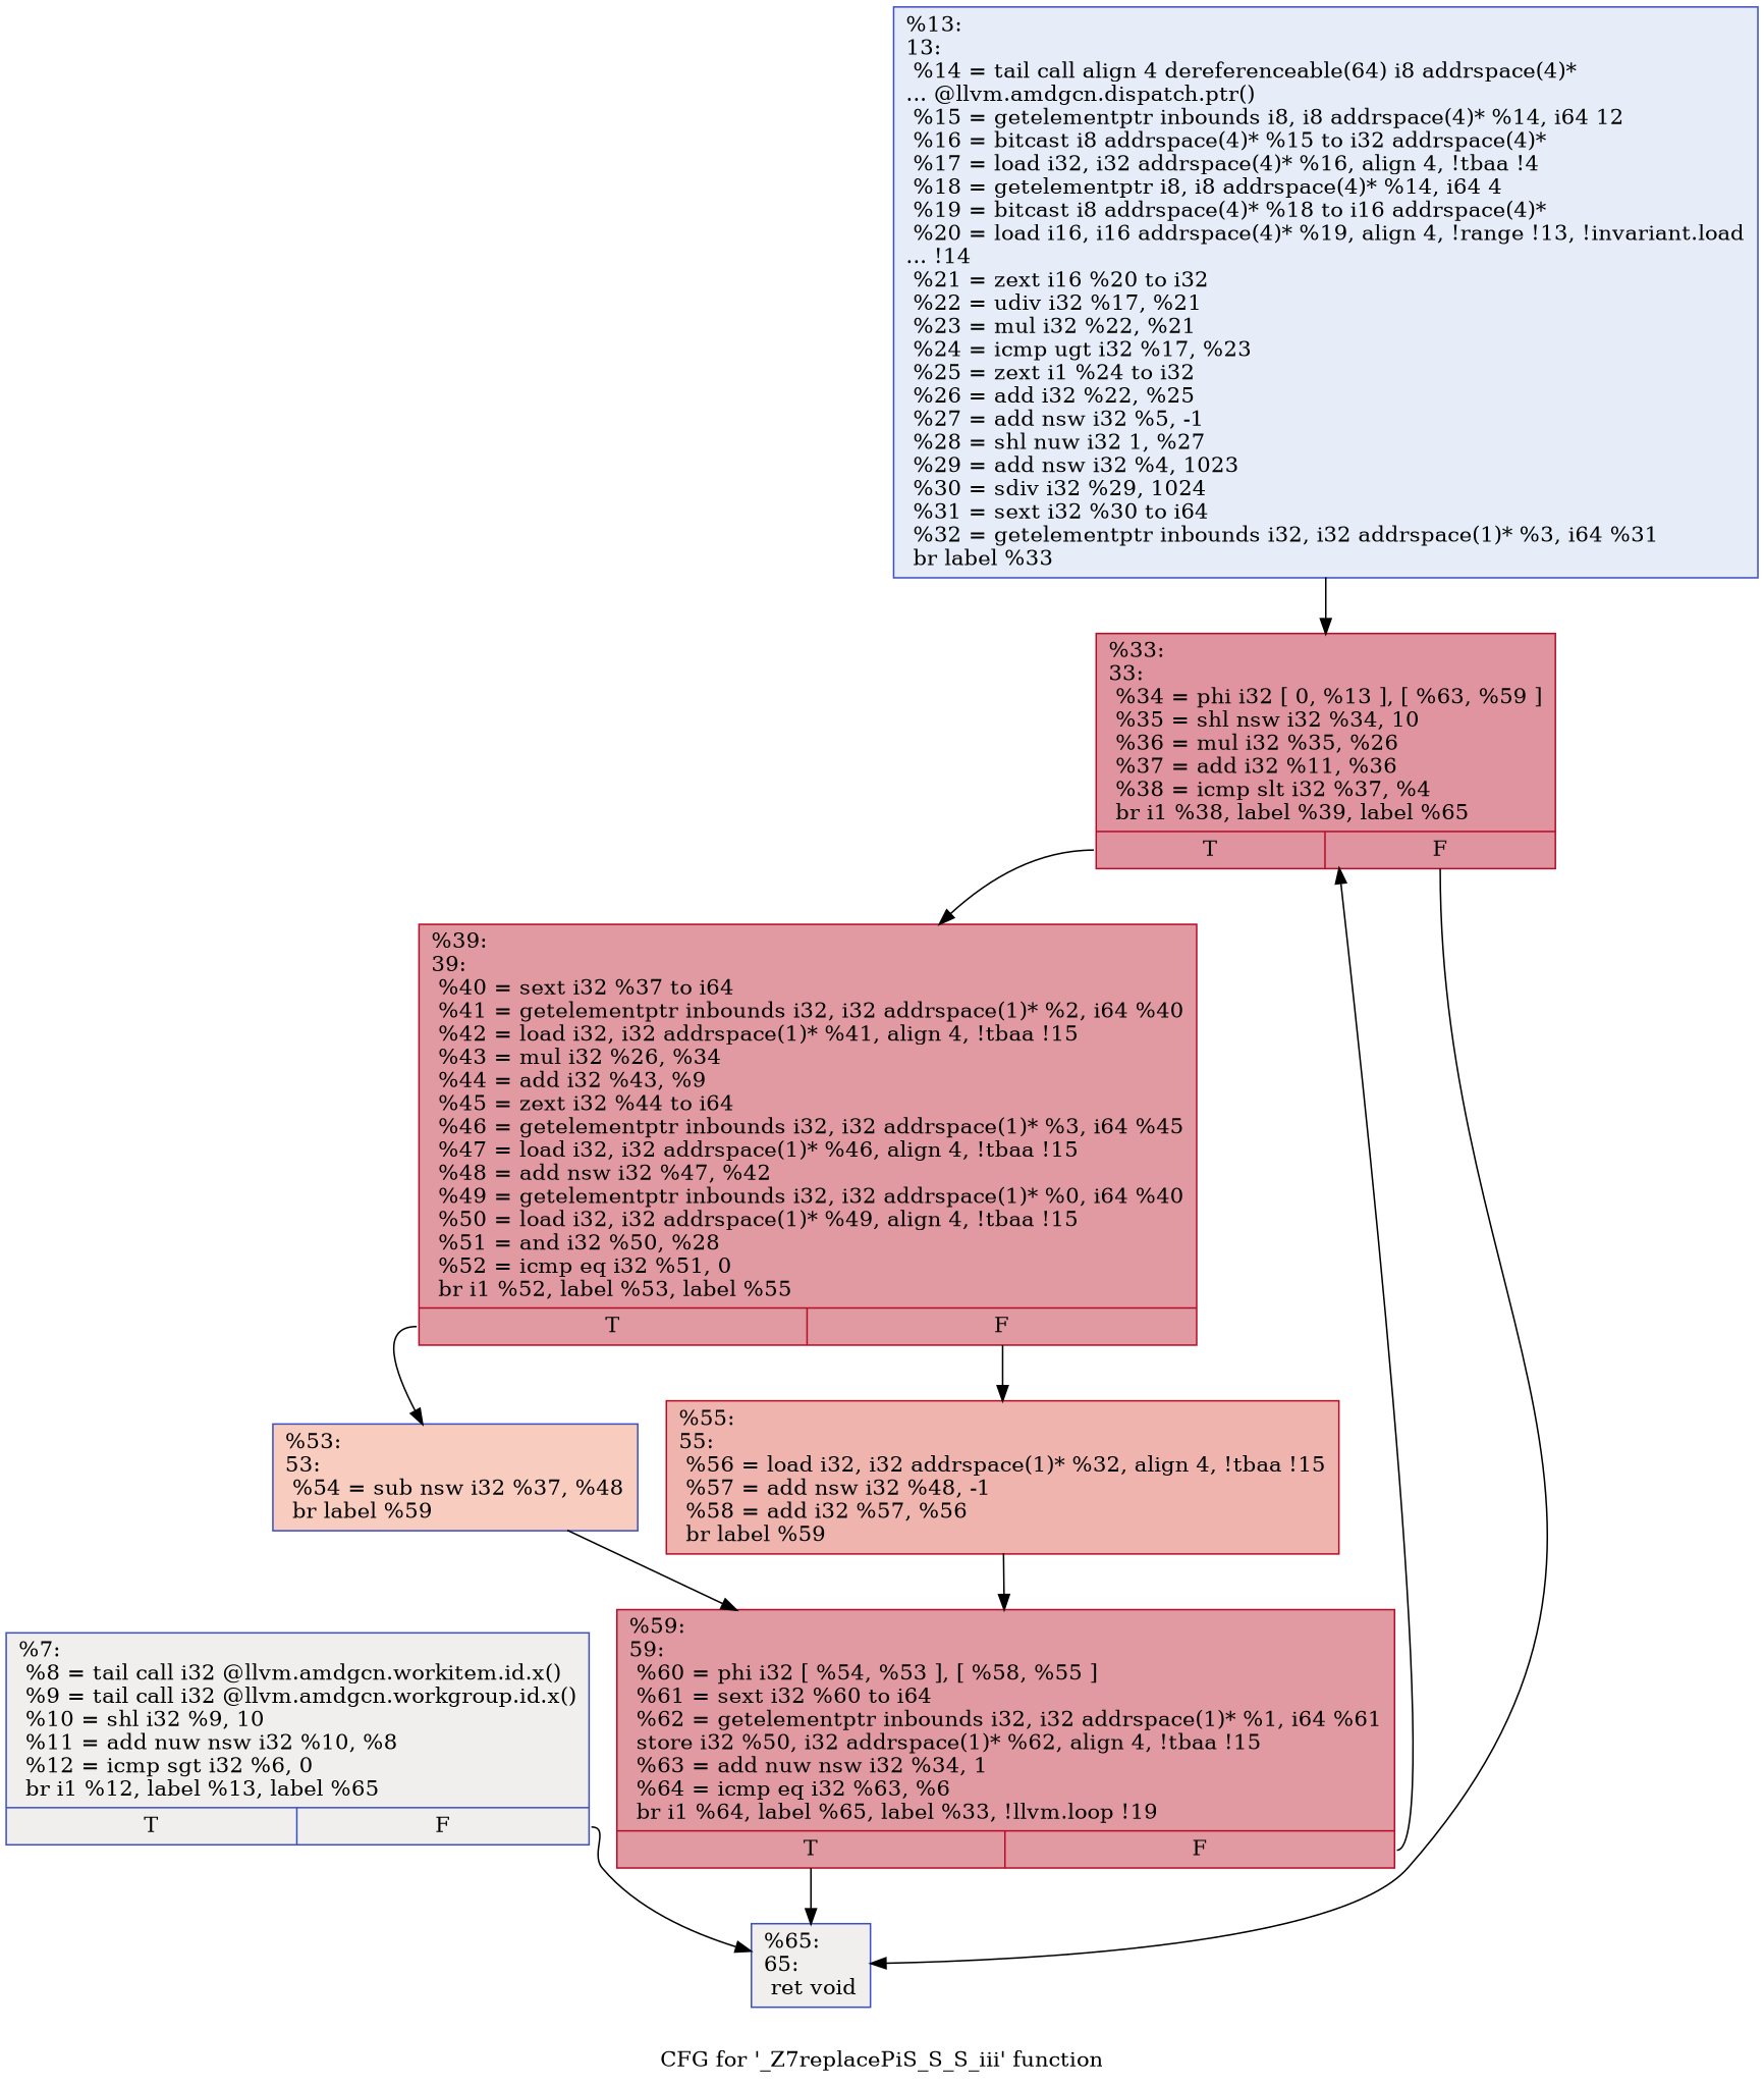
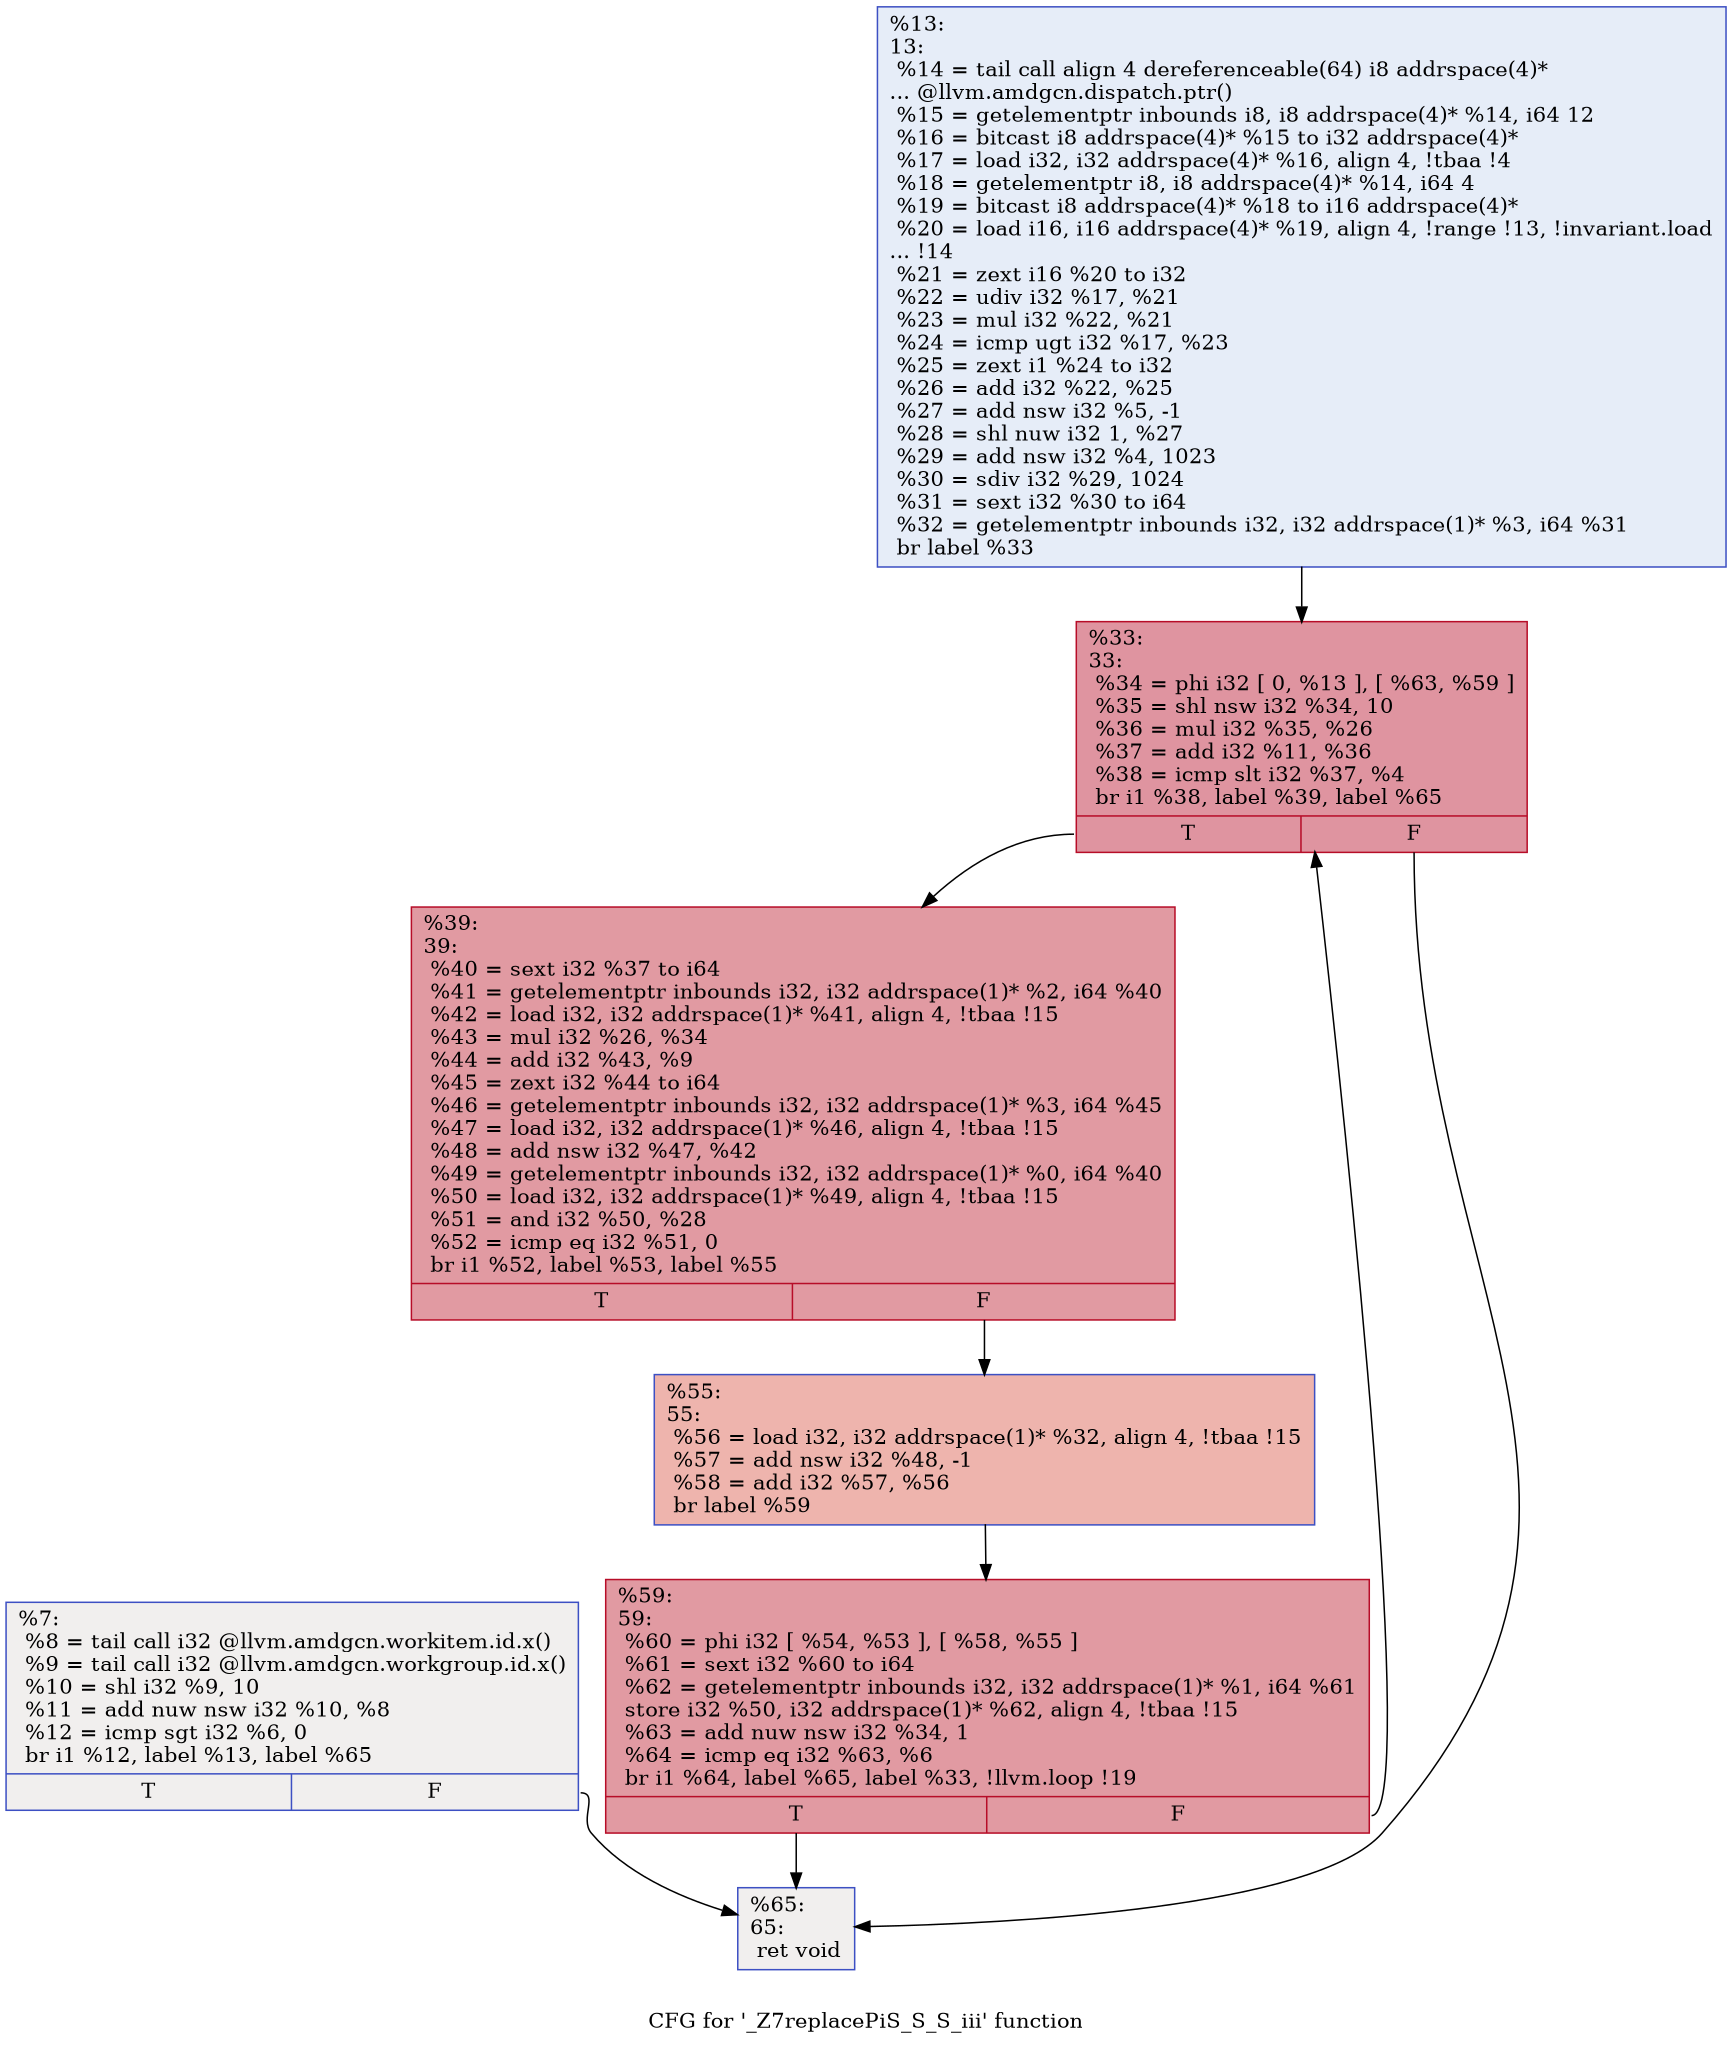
  digraph {
    label="CFG for '_Z7replacePiS_S_S_iii' function"
    node [color="#3d50c3ff" fillcolor="#e0dbd870" shape=record style=filled]
    edge [tailport=s0]
    n1 [label="{%7:\l  %8 = tail call i32 @llvm.amdgcn.workitem.id.x()\l  %9 = tail call i32 @llvm.amdgcn.workgroup.id.x()\l  %10 = shl i32 %9, 10\l  %11 = add nuw nsw i32 %10, %8\l  %12 = icmp sgt i32 %6, 0\l  br i1 %12, label %13, label %65\l|{<s0>T|<s1>F}}"]
    n2 [label="{%65:\l65:                                               \l  ret void\l}"]
    n3 [fillcolor="#c7d7f070" label="{%13:\l13:                                               \l  %14 = tail call align 4 dereferenceable(64) i8 addrspace(4)*\l... @llvm.amdgcn.dispatch.ptr()\l  %15 = getelementptr inbounds i8, i8 addrspace(4)* %14, i64 12\l  %16 = bitcast i8 addrspace(4)* %15 to i32 addrspace(4)*\l  %17 = load i32, i32 addrspace(4)* %16, align 4, !tbaa !4\l  %18 = getelementptr i8, i8 addrspace(4)* %14, i64 4\l  %19 = bitcast i8 addrspace(4)* %18 to i16 addrspace(4)*\l  %20 = load i16, i16 addrspace(4)* %19, align 4, !range !13, !invariant.load\l... !14\l  %21 = zext i16 %20 to i32\l  %22 = udiv i32 %17, %21\l  %23 = mul i32 %22, %21\l  %24 = icmp ugt i32 %17, %23\l  %25 = zext i1 %24 to i32\l  %26 = add i32 %22, %25\l  %27 = add nsw i32 %5, -1\l  %28 = shl nuw i32 1, %27\l  %29 = add nsw i32 %4, 1023\l  %30 = sdiv i32 %29, 1024\l  %31 = sext i32 %30 to i64\l  %32 = getelementptr inbounds i32, i32 addrspace(1)* %3, i64 %31\l  br label %33\l}"]
    n4 [color="#b70d28ff" fillcolor="#b70d2870" label="{%33:\l33:                                               \l  %34 = phi i32 [ 0, %13 ], [ %63, %59 ]\l  %35 = shl nsw i32 %34, 10\l  %36 = mul i32 %35, %26\l  %37 = add i32 %11, %36\l  %38 = icmp slt i32 %37, %4\l  br i1 %38, label %39, label %65\l|{<s0>T|<s1>F}}"]
    n5 [color="#b70d28ff" fillcolor="#bb1b2c70" label="{%39:\l39:                                               \l  %40 = sext i32 %37 to i64\l  %41 = getelementptr inbounds i32, i32 addrspace(1)* %2, i64 %40\l  %42 = load i32, i32 addrspace(1)* %41, align 4, !tbaa !15\l  %43 = mul i32 %26, %34\l  %44 = add i32 %43, %9\l  %45 = zext i32 %44 to i64\l  %46 = getelementptr inbounds i32, i32 addrspace(1)* %3, i64 %45\l  %47 = load i32, i32 addrspace(1)* %46, align 4, !tbaa !15\l  %48 = add nsw i32 %47, %42\l  %49 = getelementptr inbounds i32, i32 addrspace(1)* %0, i64 %40\l  %50 = load i32, i32 addrspace(1)* %49, align 4, !tbaa !15\l  %51 = and i32 %50, %28\l  %52 = icmp eq i32 %51, 0\l  br i1 %52, label %53, label %55\l|{<s0>T|<s1>F}}"]
-   n6 [fillcolor="#f08b6e70" label="{%53:\l53:                                               \l  %54 = sub nsw i32 %37, %48\l  br label %59\l}"]
-   n7 [color="#b70d28ff" fillcolor="#d8564670" label="{%55:\l55:                                               \l  %56 = load i32, i32 addrspace(1)* %32, align 4, !tbaa !15\l  %57 = add nsw i32 %48, -1\l  %58 = add i32 %57, %56\l  br label %59\l}"]
+   n7 [fillcolor="#d8564670" label="{%55:\l55:                                               \l  %56 = load i32, i32 addrspace(1)* %32, align 4, !tbaa !15\l  %57 = add nsw i32 %48, -1\l  %58 = add i32 %57, %56\l  br label %59\l}"]
    n8 [color="#b70d28ff" fillcolor="#bb1b2c70" label="{%59:\l59:                                               \l  %60 = phi i32 [ %54, %53 ], [ %58, %55 ]\l  %61 = sext i32 %60 to i64\l  %62 = getelementptr inbounds i32, i32 addrspace(1)* %1, i64 %61\l  store i32 %50, i32 addrspace(1)* %62, align 4, !tbaa !15\l  %63 = add nuw nsw i32 %34, 1\l  %64 = icmp eq i32 %63, %6\l  br i1 %64, label %65, label %33, !llvm.loop !19\l|{<s0>T|<s1>F}}"]
    n1 -> n2 [tailport=s1]
    n3 -> n4
    n4 -> n2 [tailport=s1]
    n4 -> n5
-   n5 -> n6
    n5 -> n7 [tailport=s1]
-   n6 -> n8
    n7 -> n8
    n8 -> n2
    n8 -> n4 [tailport=s1]
  }
